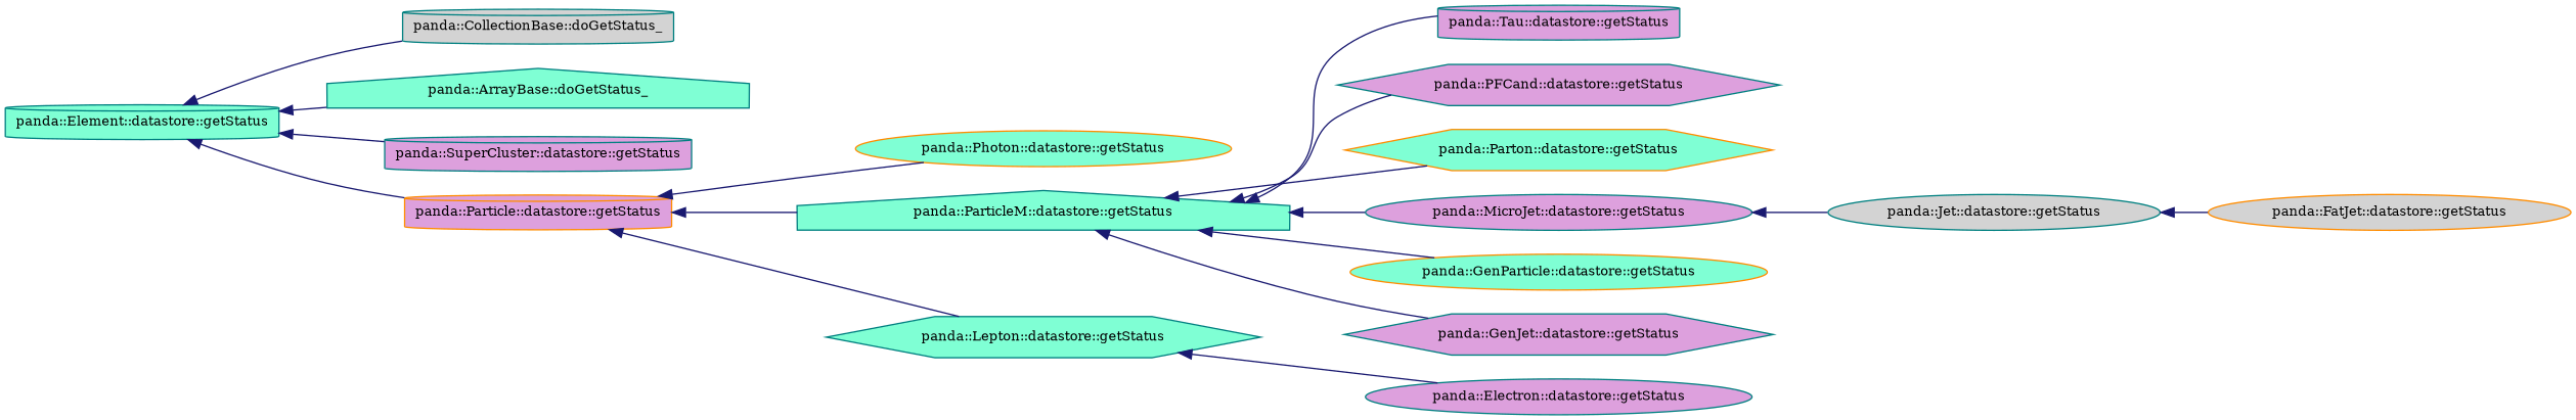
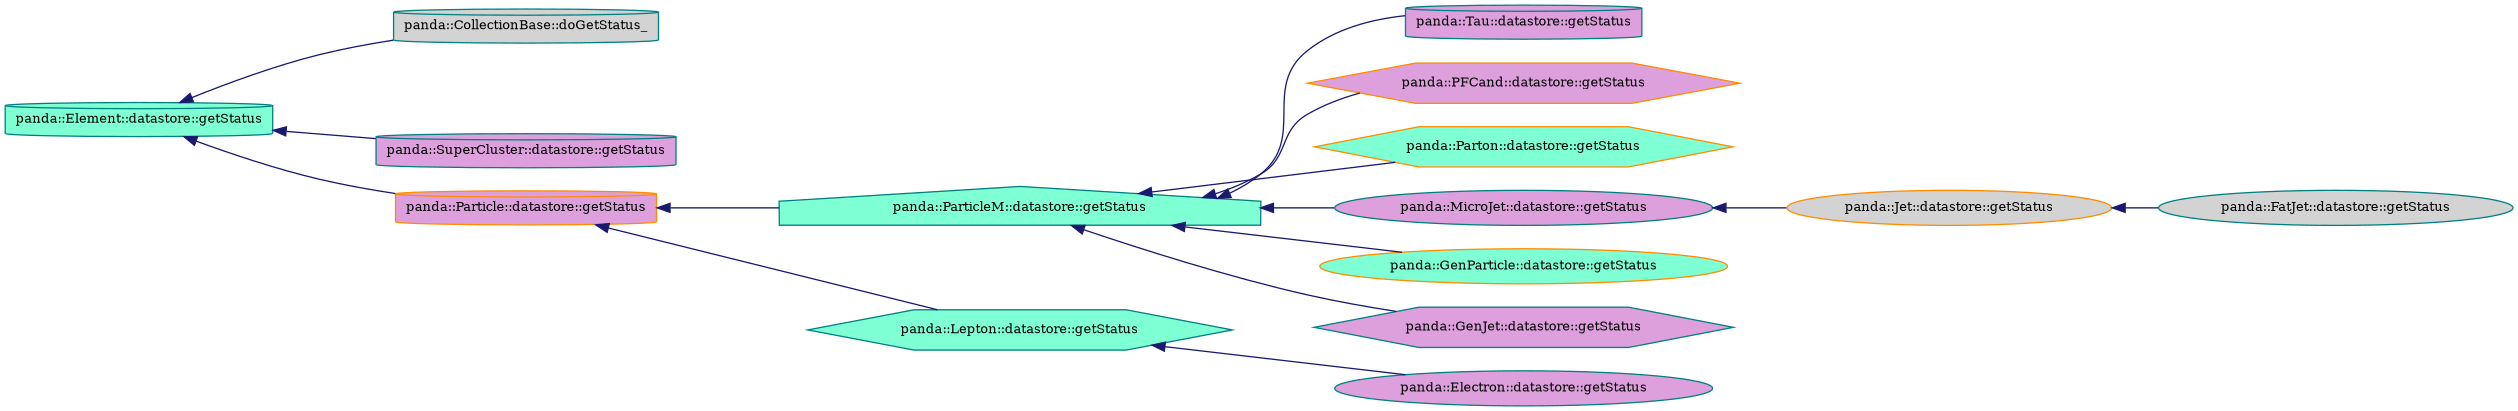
  digraph {
    fontname="DejaVu Serif"
    rankdir=LR
    node [color=teal fillcolor=aquamarine fontname="DejaVu Serif" fontsize=10 shape=ellipse style=filled]
    edge [color=midnightblue dir=back fontname="DejaVu Serif" fontsize=10 labelfontname=Helvetica labelfontsize=10 style=solid]
    n1 [fontcolor=black height=0.2 label="panda::Element::datastore::getStatus" shape=cylinder width=0.4]
    n2 [fillcolor=lightgrey height=0.2 label="panda::CollectionBase::doGetStatus_" shape=cylinder width=0.4]
-   n3 [height=0.2 label="panda::ArrayBase::doGetStatus_" shape=house width=0.4]
    n4 [fillcolor=plum height=0.2 label="panda::SuperCluster::datastore::getStatus" shape=cylinder width=0.4]
    n5 [color=darkorange fillcolor=plum height=0.2 label="panda::Particle::datastore::getStatus" shape=cylinder width=0.4]
-   n6 [color=darkorange height=0.2 label="panda::Photon::datastore::getStatus" width=0.4]
    n7 [height=0.2 label="panda::ParticleM::datastore::getStatus" shape=house width=0.4]
    n8 [height=0.2 label="panda::Lepton::datastore::getStatus" shape=hexagon width=0.4]
    n9 [fillcolor=plum height=0.2 label="panda::Tau::datastore::getStatus" shape=cylinder width=0.4]
-   n10 [fillcolor=plum height=0.2 label="panda::PFCand::datastore::getStatus" shape=hexagon width=0.4]
+   n10 [color=darkorange fillcolor=plum height=0.2 label="panda::PFCand::datastore::getStatus" shape=hexagon width=0.4]
    n11 [color=darkorange height=0.2 label="panda::Parton::datastore::getStatus" shape=hexagon width=0.4]
    n12 [fillcolor=plum height=0.2 label="panda::MicroJet::datastore::getStatus" width=0.4]
    n13 [color=darkorange height=0.2 label="panda::GenParticle::datastore::getStatus" width=0.4]
    n14 [fillcolor=plum height=0.2 label="panda::GenJet::datastore::getStatus" shape=hexagon width=0.4]
    n15 [fillcolor=plum height=0.2 label="panda::Electron::datastore::getStatus" width=0.4]
-   n16 [fillcolor=lightgrey height=0.2 label="panda::Jet::datastore::getStatus" width=0.4]
-   n17 [color=darkorange fillcolor=lightgrey height=0.2 label="panda::FatJet::datastore::getStatus" width=0.4]
+   n16 [color=darkorange fillcolor=lightgrey height=0.2 label="panda::Jet::datastore::getStatus" width=0.4]
+   n17 [fillcolor=lightgrey height=0.2 label="panda::FatJet::datastore::getStatus" width=0.4]
    n1 -> n2
-   n1 -> n3
    n1 -> n4
    n1 -> n5
-   n5 -> n6
    n5 -> n7
    n5 -> n8
    n7 -> n9
    n7 -> n10
    n7 -> n11
    n7 -> n12
    n7 -> n13
    n7 -> n14
    n8 -> n15
    n12 -> n16
    n16 -> n17
  }
